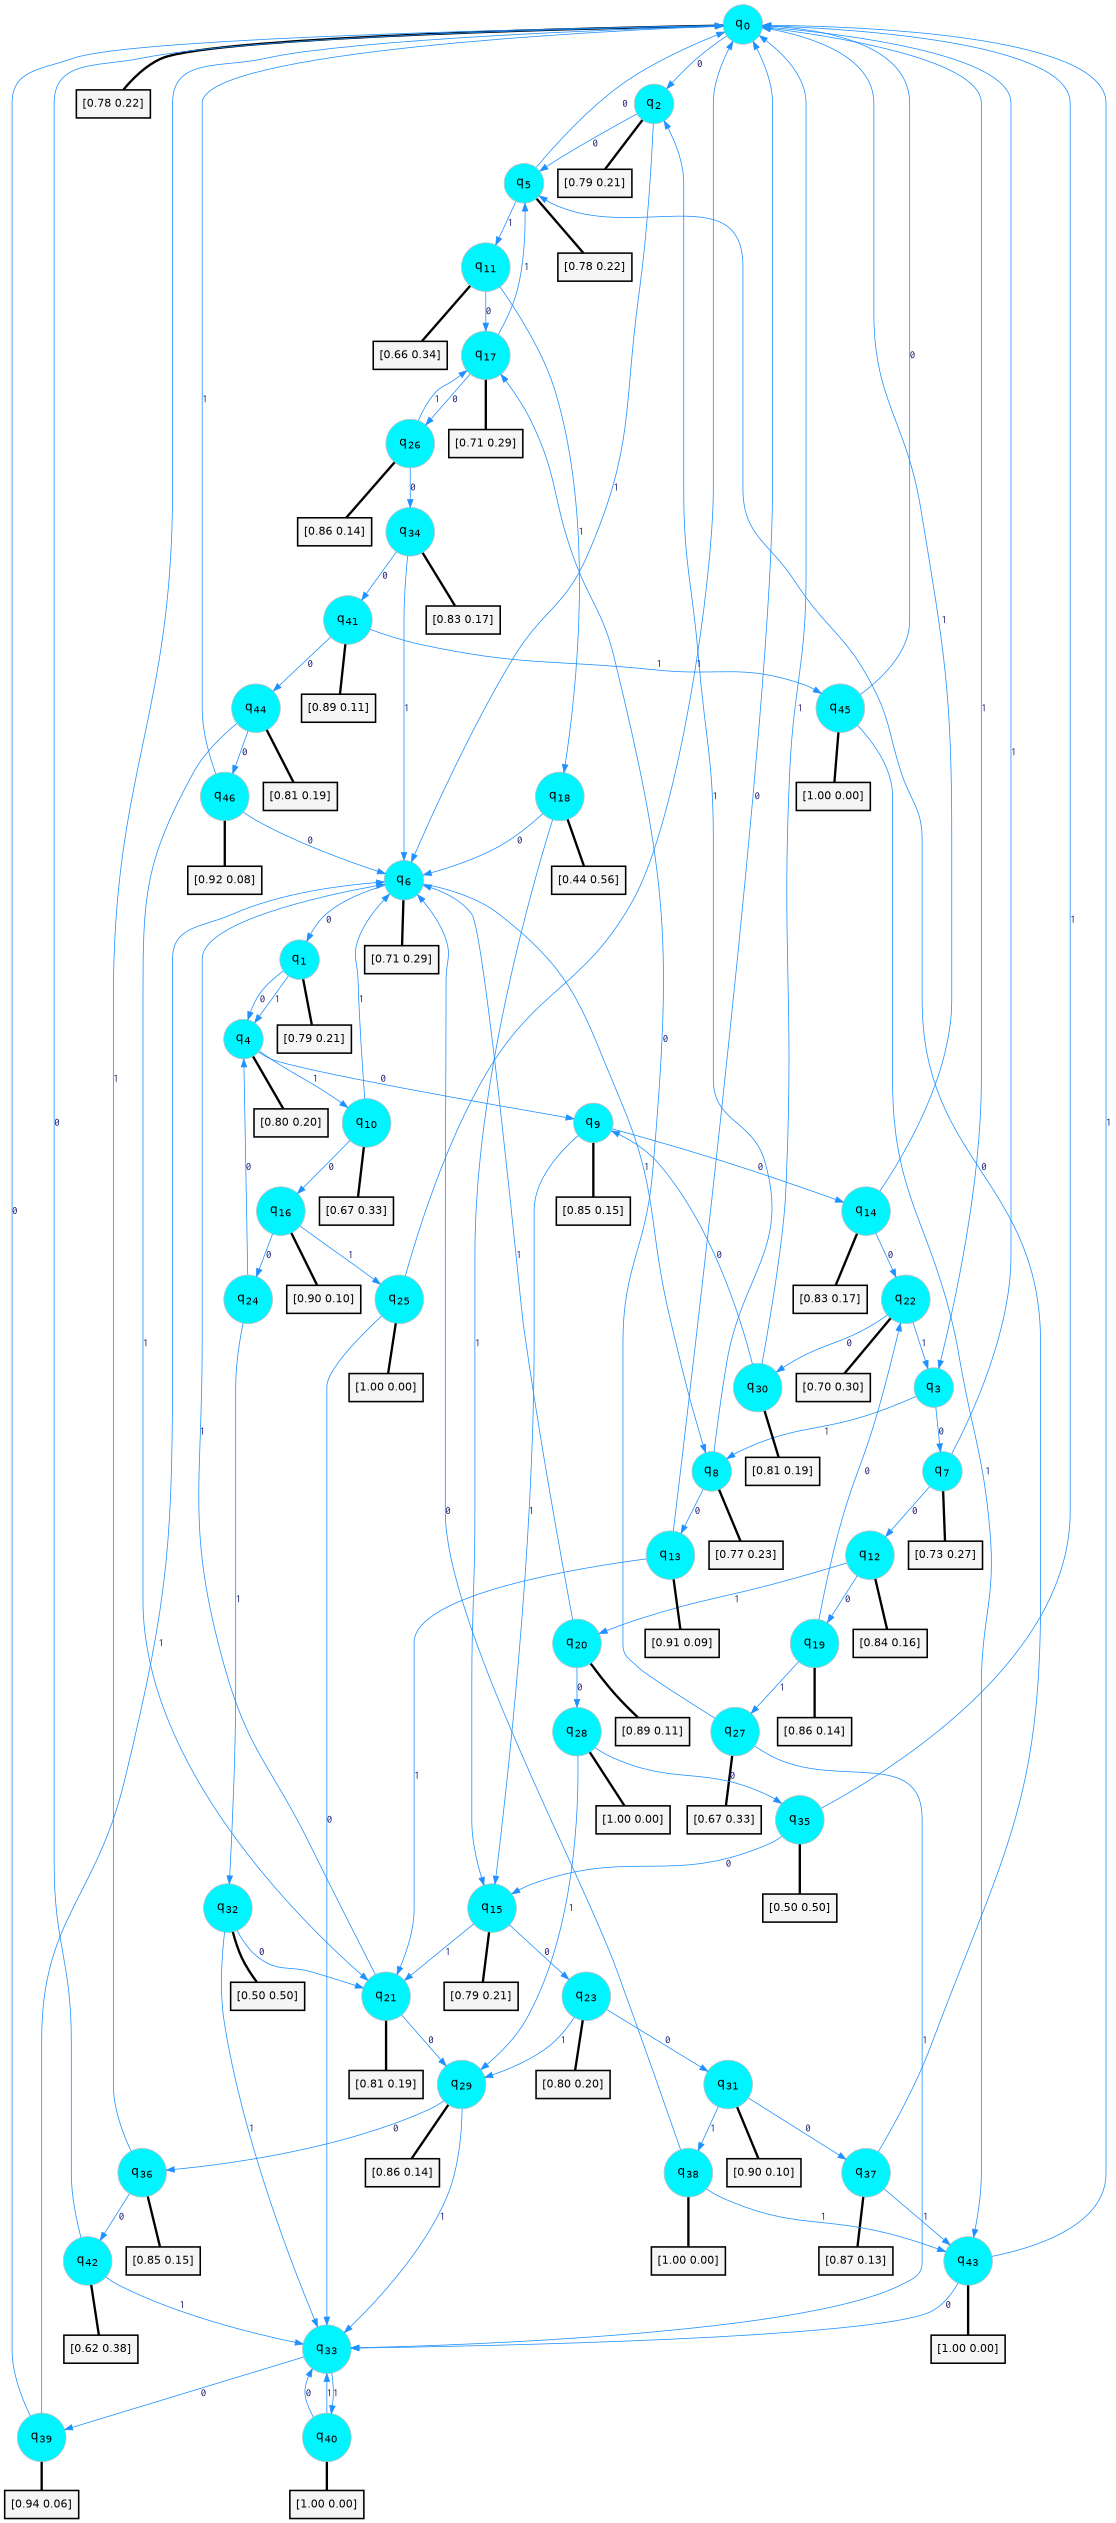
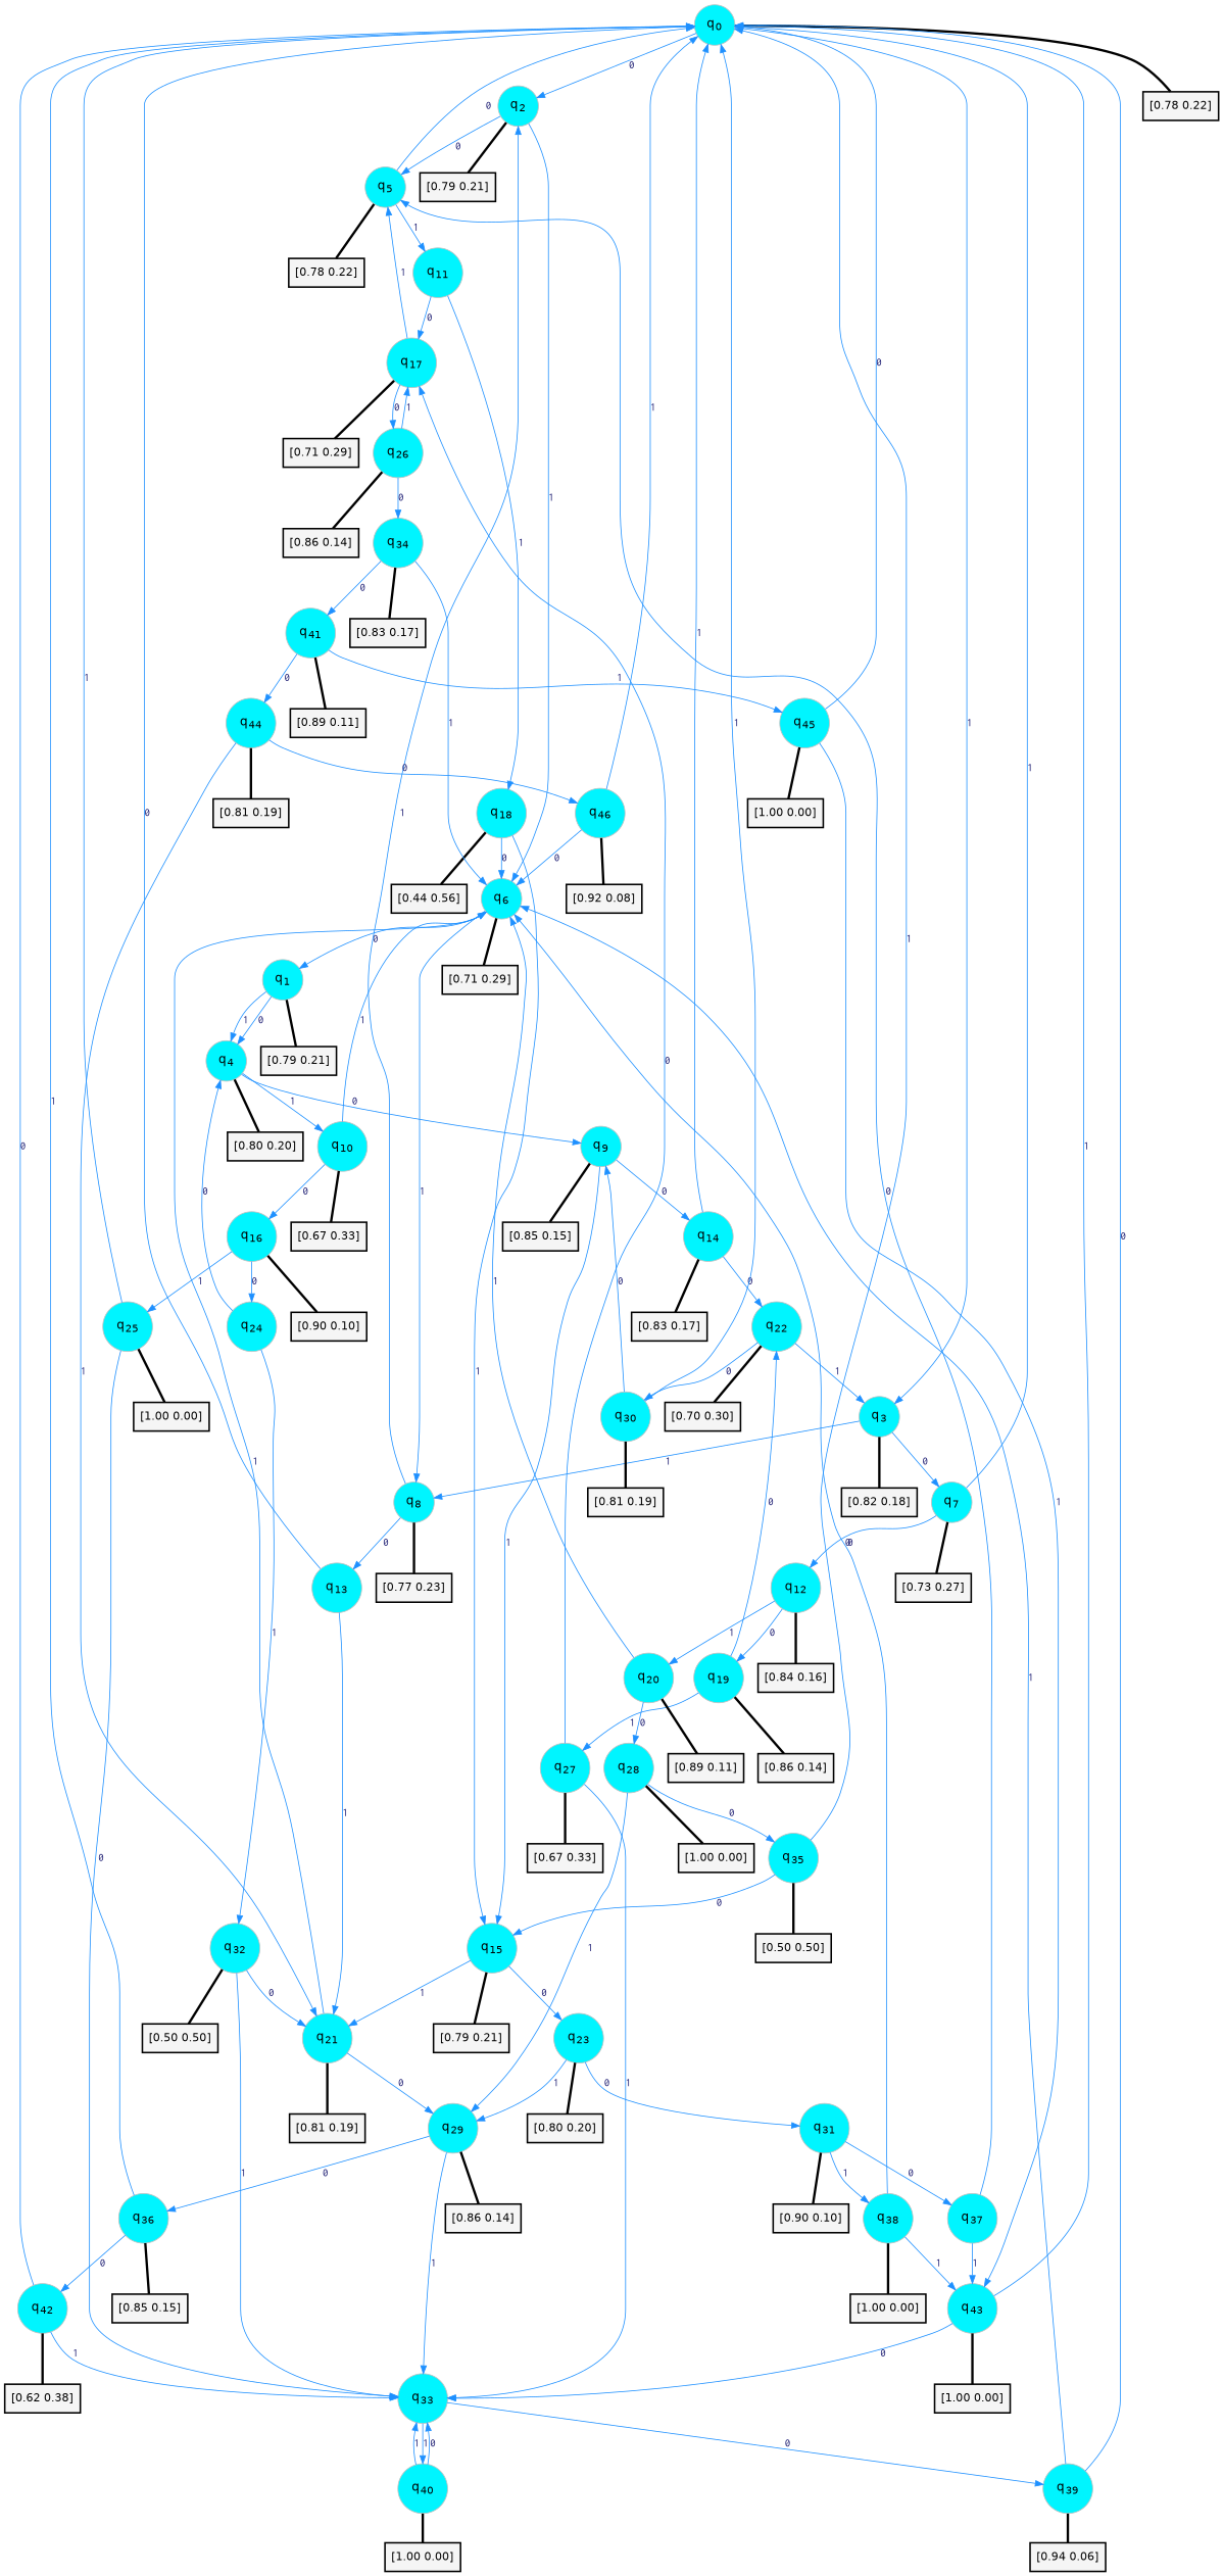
  digraph {
    rankdir=TD
    node [color=gray fillcolor=turquoise1 fontcolor=black fontname=Helvetica fontsize=16 fontweight=bold shape=circle style=filled]
    edge [arrowsize=1 color=dodgerblue1 fontcolor=midnightblue fontname=courier fontweight=bold penwidth=1 style=solid weight=20]
    n1 [label=<q<SUB>0</SUB>>]
    n2 [label=<q<SUB>2</SUB>>]
    n3 [label=<q<SUB>3</SUB>>]
    n4 [color=black fillcolor=whitesmoke fontsize=14 label="[0.78 0.22]" penwidth=2 shape=box]
    n5 [label=<q<SUB>5</SUB>>]
    n6 [label=<q<SUB>6</SUB>>]
    n7 [color=black fillcolor=whitesmoke fontsize=14 label="[0.79 0.21]" penwidth=2 shape=box]
    n8 [label=<q<SUB>7</SUB>>]
    n9 [label=<q<SUB>8</SUB>>]
+   n10 [color=black fillcolor=whitesmoke fontsize=14 label="[0.82 0.18]" penwidth=2 shape=box]
    n11 [label=<q<SUB>1</SUB>>]
    n12 [label=<q<SUB>4</SUB>>]
    n13 [color=black fillcolor=whitesmoke fontsize=14 label="[0.79 0.21]" penwidth=2 shape=box]
    n14 [label=<q<SUB>9</SUB>>]
    n15 [label=<q<SUB>10</SUB>>]
    n16 [color=black fillcolor=whitesmoke fontsize=14 label="[0.80 0.20]" penwidth=2 shape=box]
    n17 [label=<q<SUB>11</SUB>>]
    n18 [color=black fillcolor=whitesmoke fontsize=14 label="[0.78 0.22]" penwidth=2 shape=box]
    n19 [color=black fillcolor=whitesmoke fontsize=14 label="[0.71 0.29]" penwidth=2 shape=box]
    n20 [label=<q<SUB>12</SUB>>]
    n21 [color=black fillcolor=whitesmoke fontsize=14 label="[0.73 0.27]" penwidth=2 shape=box]
    n22 [label=<q<SUB>13</SUB>>]
    n23 [color=black fillcolor=whitesmoke fontsize=14 label="[0.77 0.23]" penwidth=2 shape=box]
    n24 [label=<q<SUB>14</SUB>>]
    n25 [label=<q<SUB>15</SUB>>]
    n26 [color=black fillcolor=whitesmoke fontsize=14 label="[0.85 0.15]" penwidth=2 shape=box]
    n27 [label=<q<SUB>16</SUB>>]
    n28 [color=black fillcolor=whitesmoke fontsize=14 label="[0.67 0.33]" penwidth=2 shape=box]
    n29 [label=<q<SUB>17</SUB>>]
    n30 [label=<q<SUB>18</SUB>>]
-   n31 [color=black fillcolor=whitesmoke fontsize=14 label="[0.66 0.34]" penwidth=2 shape=box]
    n32 [label=<q<SUB>19</SUB>>]
    n33 [label=<q<SUB>20</SUB>>]
    n34 [color=black fillcolor=whitesmoke fontsize=14 label="[0.84 0.16]" penwidth=2 shape=box]
    n35 [label=<q<SUB>21</SUB>>]
-   n36 [color=black fillcolor=whitesmoke fontsize=14 label="[0.91 0.09]" penwidth=2 shape=box]
    n37 [label=<q<SUB>22</SUB>>]
    n38 [color=black fillcolor=whitesmoke fontsize=14 label="[0.83 0.17]" penwidth=2 shape=box]
    n39 [label=<q<SUB>23</SUB>>]
    n40 [color=black fillcolor=whitesmoke fontsize=14 label="[0.79 0.21]" penwidth=2 shape=box]
    n41 [label=<q<SUB>24</SUB>>]
    n42 [label=<q<SUB>25</SUB>>]
    n43 [color=black fillcolor=whitesmoke fontsize=14 label="[0.90 0.10]" penwidth=2 shape=box]
    n44 [label=<q<SUB>26</SUB>>]
    n45 [color=black fillcolor=whitesmoke fontsize=14 label="[0.71 0.29]" penwidth=2 shape=box]
    n46 [color=black fillcolor=whitesmoke fontsize=14 label="[0.44 0.56]" penwidth=2 shape=box]
    n47 [label=<q<SUB>27</SUB>>]
    n48 [color=black fillcolor=whitesmoke fontsize=14 label="[0.86 0.14]" penwidth=2 shape=box]
    n49 [label=<q<SUB>28</SUB>>]
    n50 [color=black fillcolor=whitesmoke fontsize=14 label="[0.89 0.11]" penwidth=2 shape=box]
    n51 [label=<q<SUB>29</SUB>>]
    n52 [color=black fillcolor=whitesmoke fontsize=14 label="[0.81 0.19]" penwidth=2 shape=box]
    n53 [label=<q<SUB>30</SUB>>]
    n54 [color=black fillcolor=whitesmoke fontsize=14 label="[0.70 0.30]" penwidth=2 shape=box]
    n55 [label=<q<SUB>31</SUB>>]
    n56 [color=black fillcolor=whitesmoke fontsize=14 label="[0.80 0.20]" penwidth=2 shape=box]
    n57 [label=<q<SUB>32</SUB>>]
    n58 [label=<q<SUB>33</SUB>>]
    n59 [color=black fillcolor=whitesmoke fontsize=14 label="[1.00 0.00]" penwidth=2 shape=box]
    n60 [label=<q<SUB>34</SUB>>]
    n61 [color=black fillcolor=whitesmoke fontsize=14 label="[0.86 0.14]" penwidth=2 shape=box]
    n62 [color=black fillcolor=whitesmoke fontsize=14 label="[0.67 0.33]" penwidth=2 shape=box]
    n63 [label=<q<SUB>35</SUB>>]
    n64 [color=black fillcolor=whitesmoke fontsize=14 label="[1.00 0.00]" penwidth=2 shape=box]
    n65 [label=<q<SUB>36</SUB>>]
    n66 [color=black fillcolor=whitesmoke fontsize=14 label="[0.86 0.14]" penwidth=2 shape=box]
    n67 [color=black fillcolor=whitesmoke fontsize=14 label="[0.81 0.19]" penwidth=2 shape=box]
    n68 [label=<q<SUB>37</SUB>>]
    n69 [label=<q<SUB>38</SUB>>]
    n70 [color=black fillcolor=whitesmoke fontsize=14 label="[0.90 0.10]" penwidth=2 shape=box]
    n71 [color=black fillcolor=whitesmoke fontsize=14 label="[0.50 0.50]" penwidth=2 shape=box]
    n72 [label=<q<SUB>39</SUB>>]
    n73 [label=<q<SUB>40</SUB>>]
    n74 [label=<q<SUB>41</SUB>>]
    n75 [color=black fillcolor=whitesmoke fontsize=14 label="[0.83 0.17]" penwidth=2 shape=box]
    n76 [color=black fillcolor=whitesmoke fontsize=14 label="[0.50 0.50]" penwidth=2 shape=box]
    n77 [label=<q<SUB>42</SUB>>]
    n78 [color=black fillcolor=whitesmoke fontsize=14 label="[0.85 0.15]" penwidth=2 shape=box]
    n79 [label=<q<SUB>43</SUB>>]
-   n80 [color=black fillcolor=whitesmoke fontsize=14 label="[0.87 0.13]" penwidth=2 shape=box]
    n81 [color=black fillcolor=whitesmoke fontsize=14 label="[1.00 0.00]" penwidth=2 shape=box]
    n82 [color=black fillcolor=whitesmoke fontsize=14 label="[0.94 0.06]" penwidth=2 shape=box]
    n83 [color=black fillcolor=whitesmoke fontsize=14 label="[1.00 0.00]" penwidth=2 shape=box]
    n84 [label=<q<SUB>44</SUB>>]
    n85 [label=<q<SUB>45</SUB>>]
    n86 [color=black fillcolor=whitesmoke fontsize=14 label="[0.89 0.11]" penwidth=2 shape=box]
    n87 [color=black fillcolor=whitesmoke fontsize=14 label="[0.62 0.38]" penwidth=2 shape=box]
    n88 [color=black fillcolor=whitesmoke fontsize=14 label="[1.00 0.00]" penwidth=2 shape=box]
    n89 [label=<q<SUB>46</SUB>>]
    n90 [color=black fillcolor=whitesmoke fontsize=14 label="[0.81 0.19]" penwidth=2 shape=box]
    n91 [color=black fillcolor=whitesmoke fontsize=14 label="[1.00 0.00]" penwidth=2 shape=box]
    n92 [color=black fillcolor=whitesmoke fontsize=14 label="[0.92 0.08]" penwidth=2 shape=box]
    n1 -> n2 [label=0]
    n1 -> n3 [label=1]
    n1 -> n4 [arrowhead=none color=black penwidth=3]
    n2 -> n5 [label=0]
    n2 -> n6 [label=1]
    n2 -> n7 [arrowhead=none color=black penwidth=3]
    n3 -> n8 [label=0]
    n3 -> n9 [label=1]
+   n3 -> n10 [arrowhead=none color=black penwidth=3]
    n5 -> n1 [label=0]
    n5 -> n17 [label=1]
    n5 -> n18 [arrowhead=none color=black penwidth=3]
    n6 -> n9 [label=1]
    n6 -> n11 [label=0]
    n6 -> n19 [arrowhead=none color=black penwidth=3]
    n8 -> n1 [label=1]
    n8 -> n20 [label=0]
    n8 -> n21 [arrowhead=none color=black penwidth=3]
    n9 -> n2 [label=1]
    n9 -> n22 [label=0]
    n9 -> n23 [arrowhead=none color=black penwidth=3]
    n11 -> n12 [label=0]
    n11 -> n12 [label=1]
    n11 -> n13 [arrowhead=none color=black penwidth=3]
    n12 -> n14 [label=0]
    n12 -> n15 [label=1]
    n12 -> n16 [arrowhead=none color=black penwidth=3]
    n14 -> n24 [label=0]
    n14 -> n25 [label=1]
    n14 -> n26 [arrowhead=none color=black penwidth=3]
    n15 -> n6 [label=1]
    n15 -> n27 [label=0]
    n15 -> n28 [arrowhead=none color=black penwidth=3]
    n17 -> n29 [label=0]
    n17 -> n30 [label=1]
-   n17 -> n31 [arrowhead=none color=black penwidth=3]
    n20 -> n32 [label=0]
    n20 -> n33 [label=1]
    n20 -> n34 [arrowhead=none color=black penwidth=3]
    n22 -> n1 [label=0]
    n22 -> n35 [label=1]
-   n22 -> n36 [arrowhead=none color=black penwidth=3]
    n24 -> n1 [label=1]
    n24 -> n37 [label=0]
    n24 -> n38 [arrowhead=none color=black penwidth=3]
    n25 -> n35 [label=1]
    n25 -> n39 [label=0]
    n25 -> n40 [arrowhead=none color=black penwidth=3]
    n27 -> n41 [label=0]
    n27 -> n42 [label=1]
    n27 -> n43 [arrowhead=none color=black penwidth=3]
    n29 -> n5 [label=1]
    n29 -> n44 [label=0]
    n29 -> n45 [arrowhead=none color=black penwidth=3]
    n30 -> n6 [label=0]
    n30 -> n25 [label=1]
    n30 -> n46 [arrowhead=none color=black penwidth=3]
    n32 -> n37 [label=0]
    n32 -> n47 [label=1]
    n32 -> n48 [arrowhead=none color=black penwidth=3]
    n33 -> n6 [label=1]
    n33 -> n49 [label=0]
    n33 -> n50 [arrowhead=none color=black penwidth=3]
    n35 -> n6 [label=1]
    n35 -> n51 [label=0]
    n35 -> n52 [arrowhead=none color=black penwidth=3]
    n37 -> n3 [label=1]
    n37 -> n53 [label=0]
    n37 -> n54 [arrowhead=none color=black penwidth=3]
    n39 -> n51 [label=1]
    n39 -> n55 [label=0]
    n39 -> n56 [arrowhead=none color=black penwidth=3]
    n41 -> n12 [label=0]
    n41 -> n57 [label=1]
    n42 -> n1 [label=1]
    n42 -> n58 [label=0]
    n42 -> n59 [arrowhead=none color=black penwidth=3]
    n44 -> n29 [label=1]
    n44 -> n60 [label=0]
    n44 -> n61 [arrowhead=none color=black penwidth=3]
    n47 -> n29 [label=0]
    n47 -> n58 [label=1]
    n47 -> n62 [arrowhead=none color=black penwidth=3]
    n49 -> n51 [label=1]
    n49 -> n63 [label=0]
    n49 -> n64 [arrowhead=none color=black penwidth=3]
    n51 -> n58 [label=1]
    n51 -> n65 [label=0]
    n51 -> n66 [arrowhead=none color=black penwidth=3]
    n53 -> n1 [label=1]
    n53 -> n14 [label=0]
    n53 -> n67 [arrowhead=none color=black penwidth=3]
    n55 -> n68 [label=0]
    n55 -> n69 [label=1]
    n55 -> n70 [arrowhead=none color=black penwidth=3]
    n57 -> n35 [label=0]
    n57 -> n58 [label=1]
    n57 -> n71 [arrowhead=none color=black penwidth=3]
    n58 -> n72 [label=0]
    n58 -> n73 [label=1]
    n60 -> n6 [label=1]
    n60 -> n74 [label=0]
    n60 -> n75 [arrowhead=none color=black penwidth=3]
    n63 -> n1 [label=1]
    n63 -> n25 [label=0]
    n63 -> n76 [arrowhead=none color=black penwidth=3]
    n65 -> n1 [label=1]
    n65 -> n77 [label=0]
    n65 -> n78 [arrowhead=none color=black penwidth=3]
    n68 -> n5 [label=0]
    n68 -> n79 [label=1]
-   n68 -> n80 [arrowhead=none color=black penwidth=3]
    n69 -> n6 [label=0]
    n69 -> n79 [label=1]
    n69 -> n81 [arrowhead=none color=black penwidth=3]
    n72 -> n1 [label=0]
    n72 -> n6 [label=1]
    n72 -> n82 [arrowhead=none color=black penwidth=3]
    n73 -> n58 [label=0]
    n73 -> n58 [label=1]
    n73 -> n83 [arrowhead=none color=black penwidth=3]
    n74 -> n84 [label=0]
    n74 -> n85 [label=1]
    n74 -> n86 [arrowhead=none color=black penwidth=3]
    n77 -> n1 [label=0]
    n77 -> n58 [label=1]
    n77 -> n87 [arrowhead=none color=black penwidth=3]
    n79 -> n1 [label=1]
    n79 -> n58 [label=0]
    n79 -> n88 [arrowhead=none color=black penwidth=3]
    n84 -> n35 [label=1]
    n84 -> n89 [label=0]
    n84 -> n90 [arrowhead=none color=black penwidth=3]
    n85 -> n1 [label=0]
    n85 -> n79 [label=1]
    n85 -> n91 [arrowhead=none color=black penwidth=3]
    n89 -> n1 [label=1]
    n89 -> n6 [label=0]
    n89 -> n92 [arrowhead=none color=black penwidth=3]
  }
